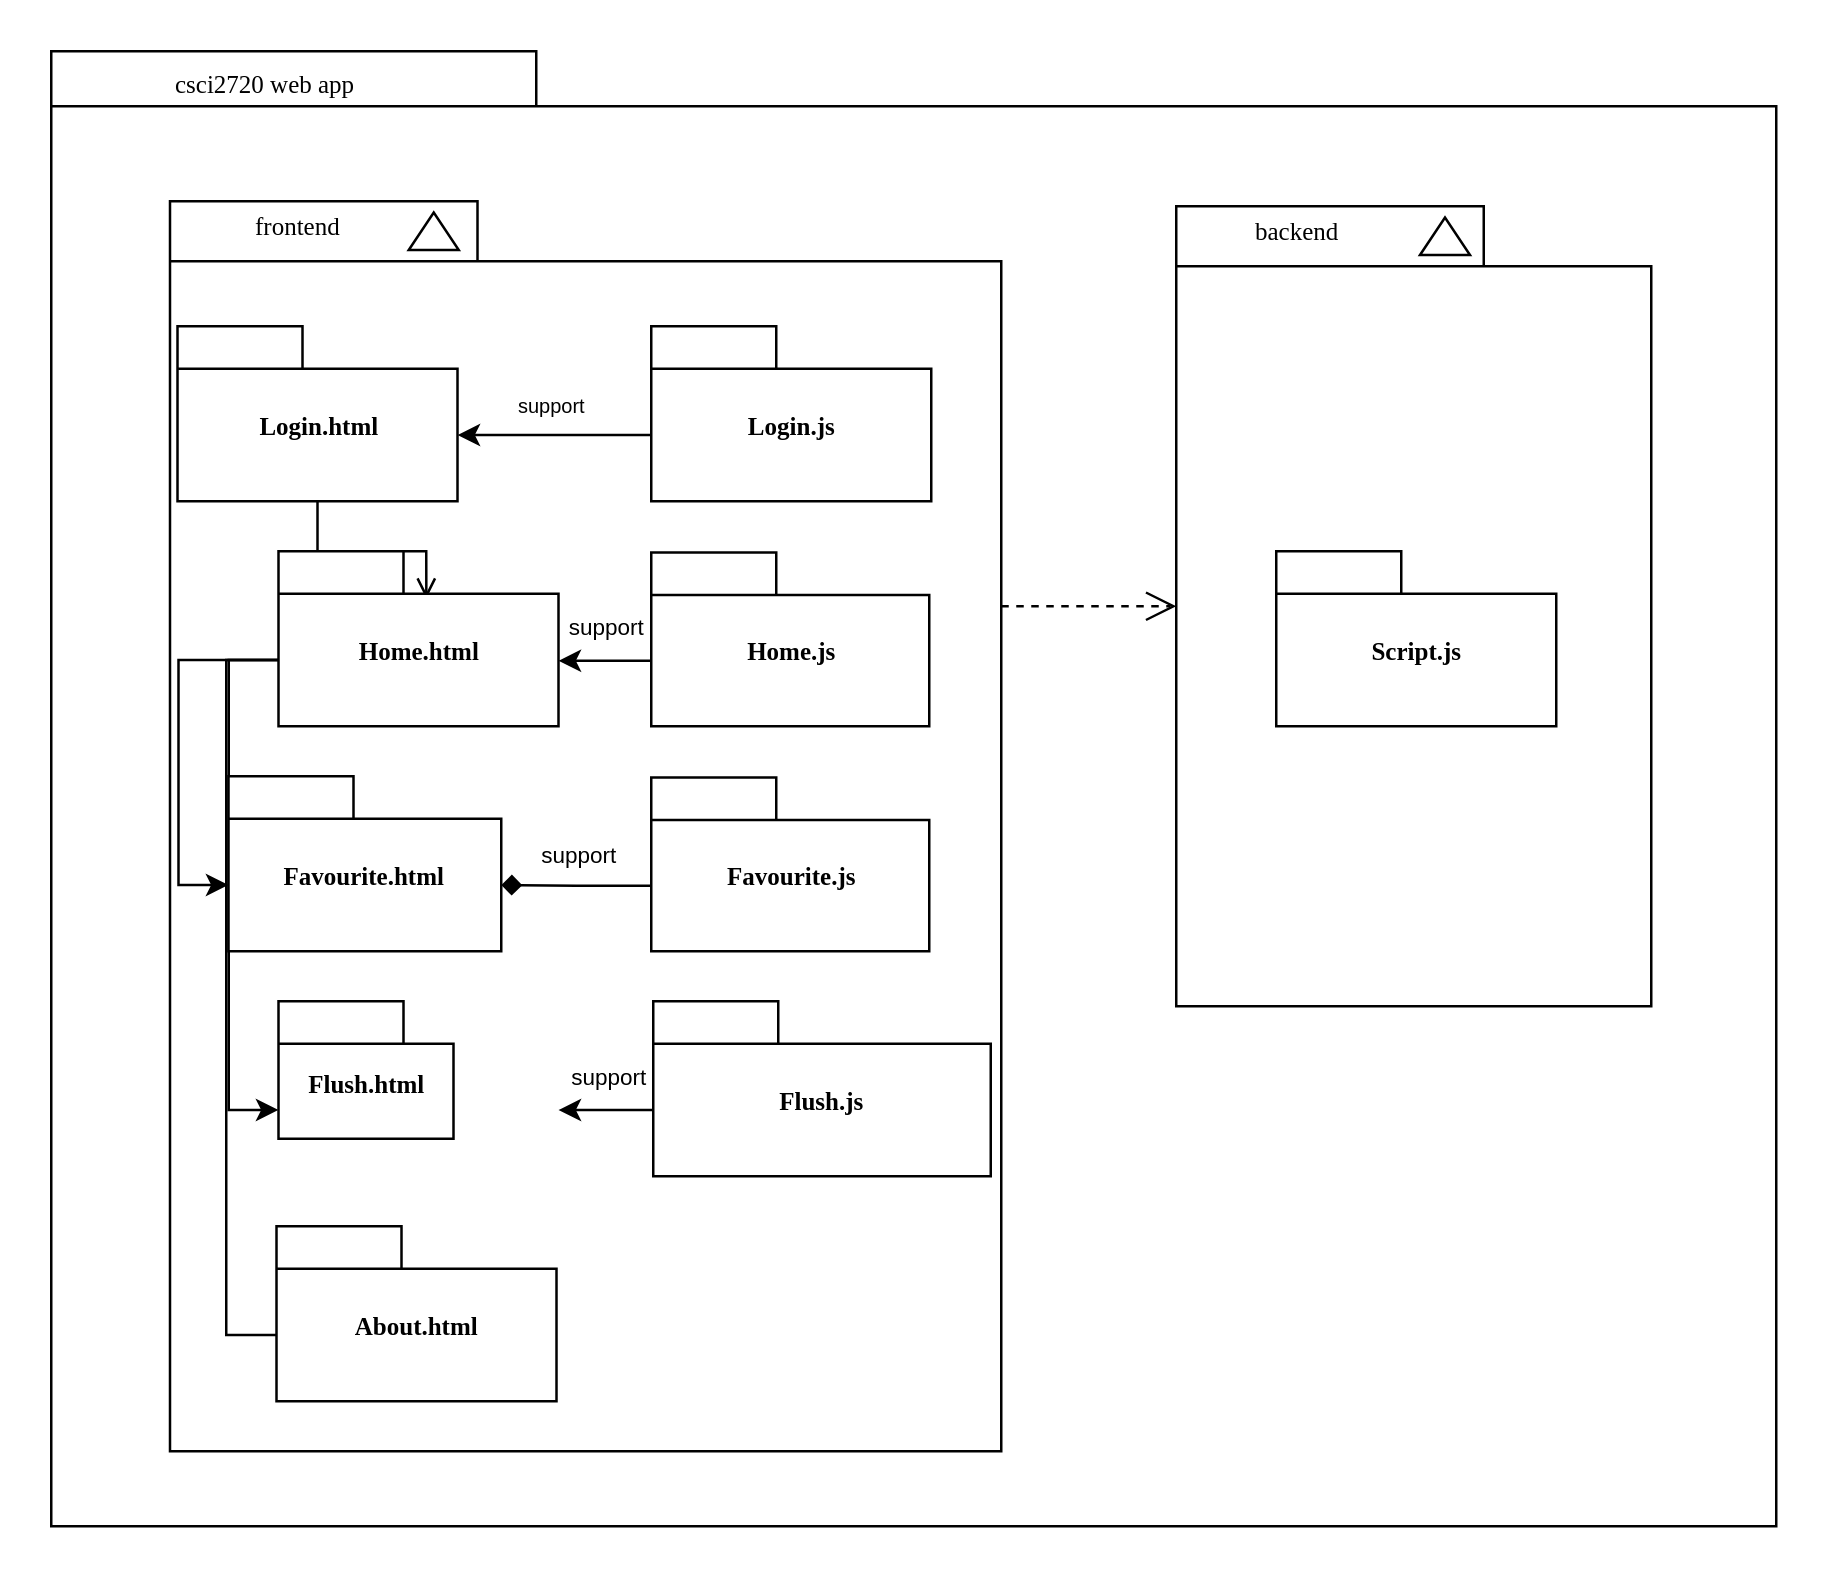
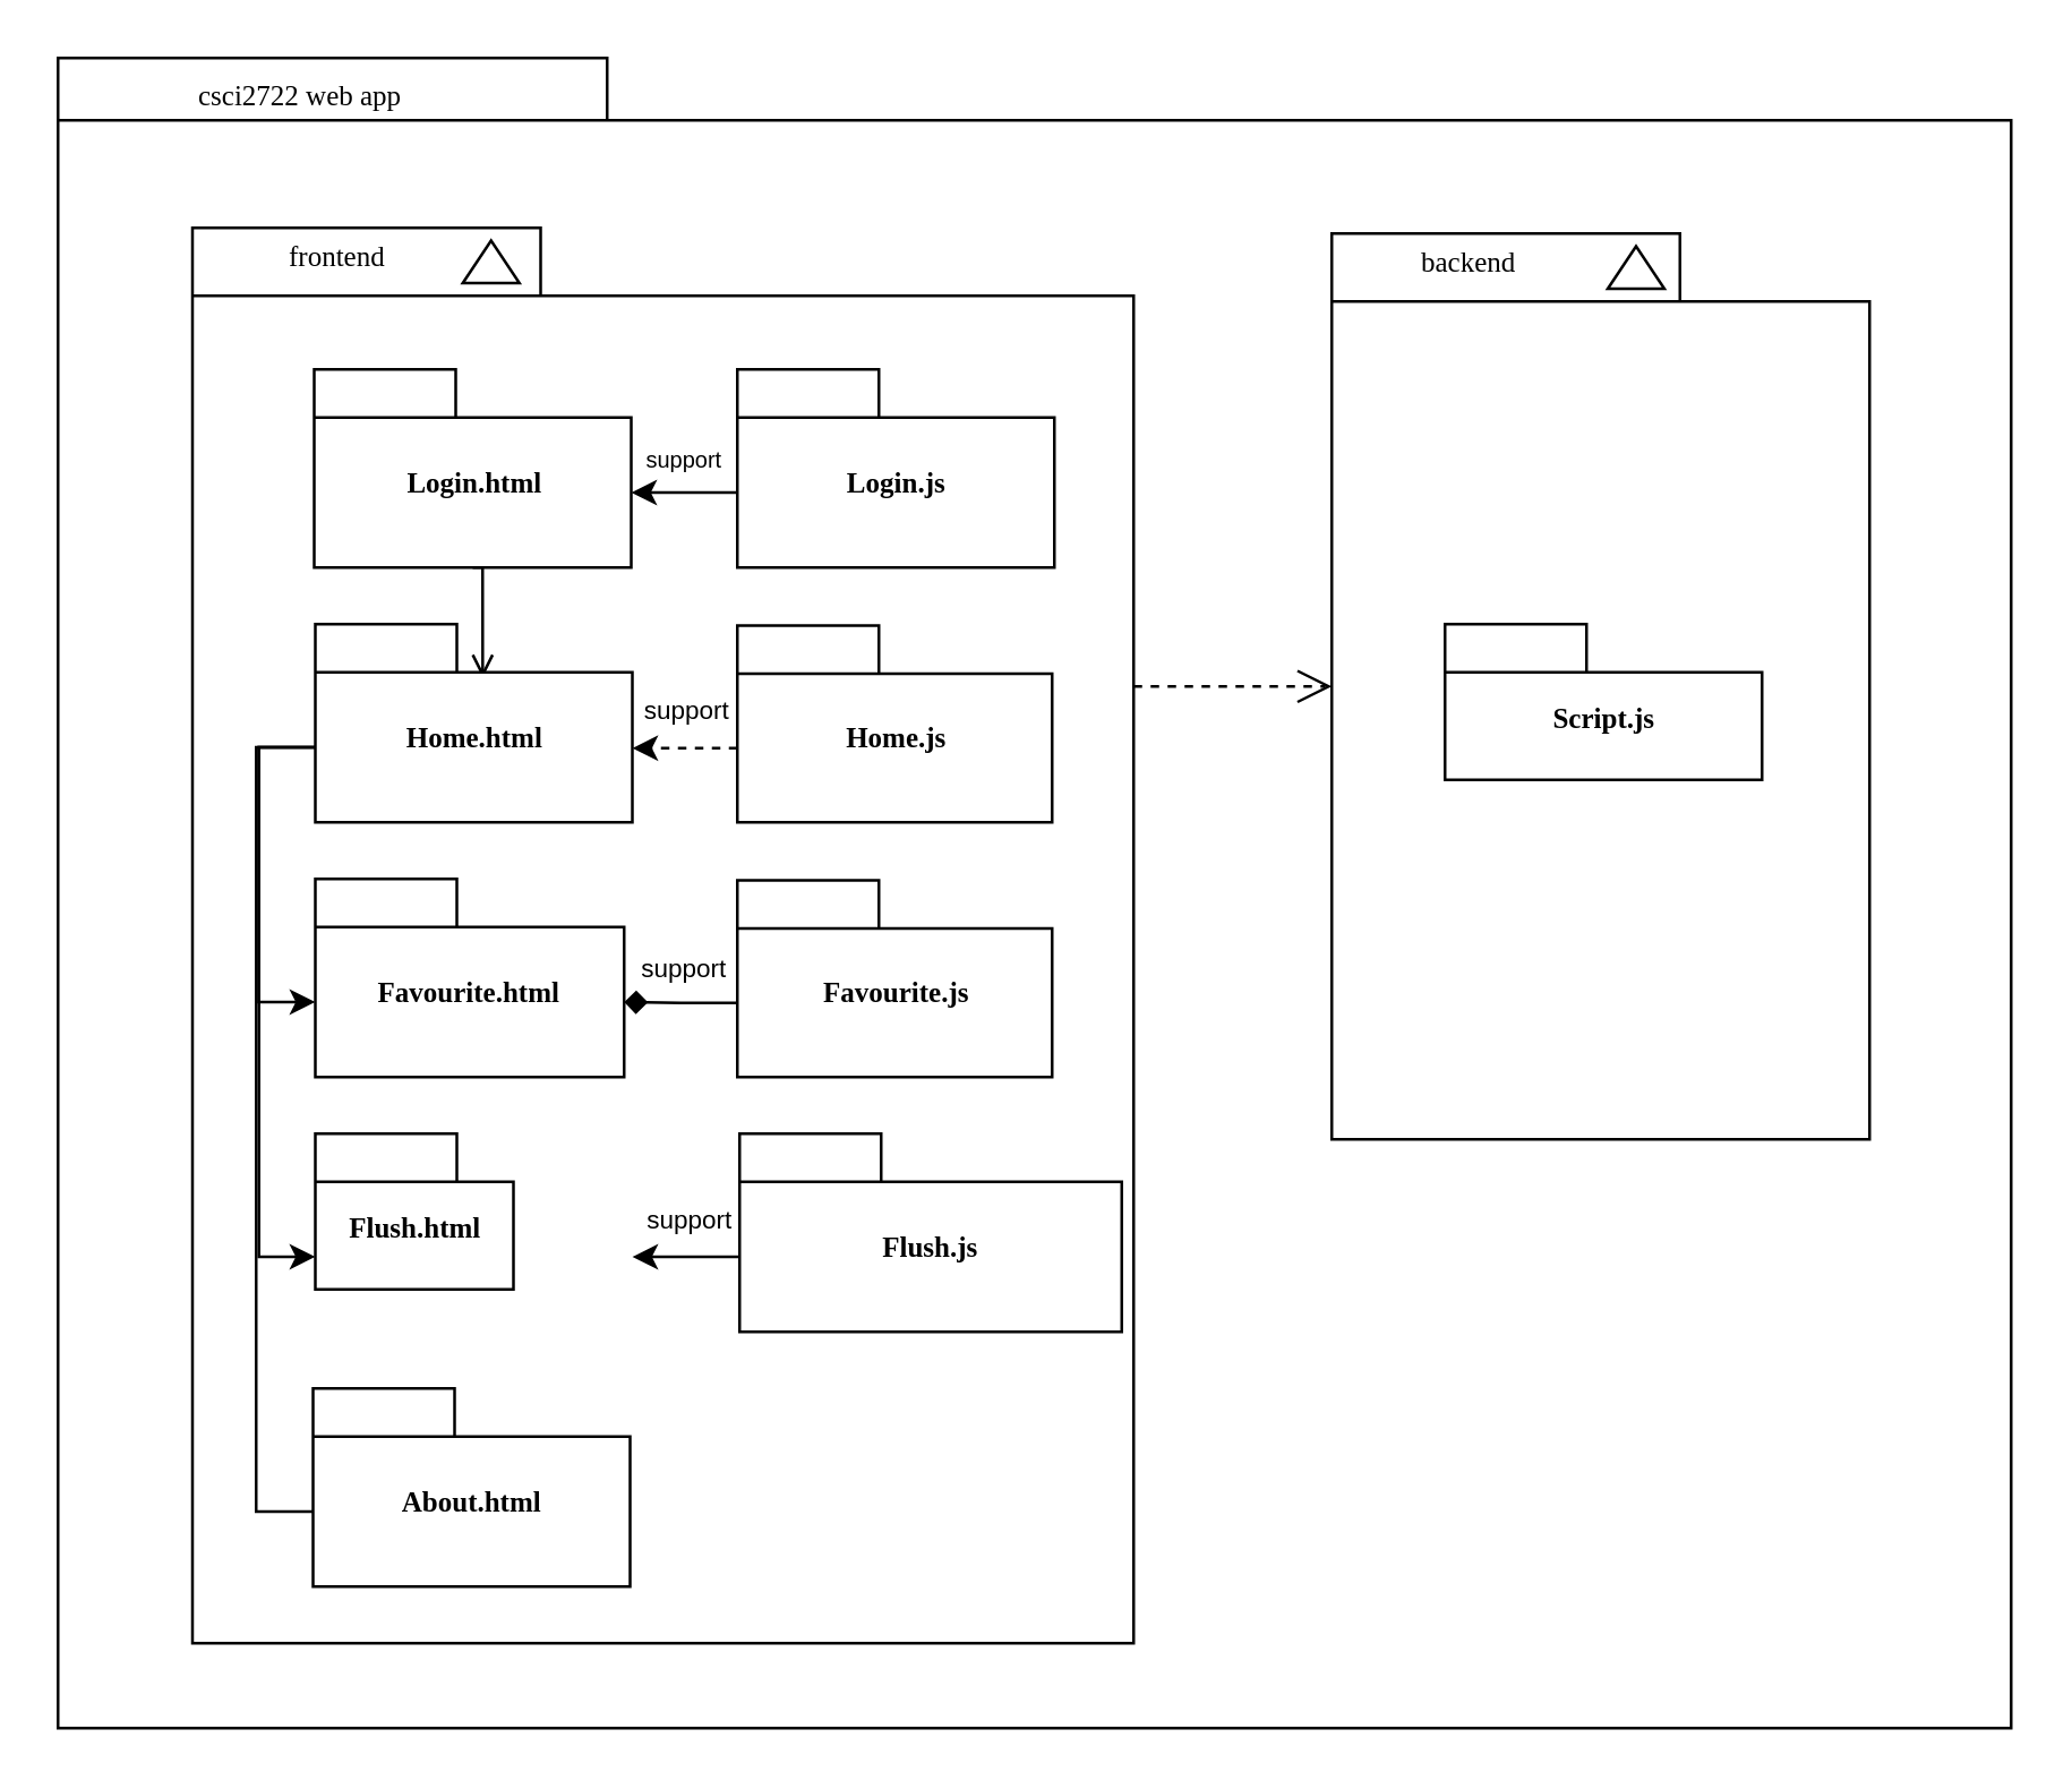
  <mxCell id="0" />
  <mxCell id="1" parent="0" />
  <mxCell id="2" value="" style="shape=folder;fontStyle=1;spacingTop=10;tabWidth=194;tabHeight=22;tabPosition=left;html=1;rounded=0;shadow=0;comic=0;labelBackgroundColor=none;strokeWidth=1;fillColor=none;fontFamily=Verdana;fontSize=10;align=center;" parent="1" vertex="1"><mxGeometry x="20" y="20" width="690" height="590" as="geometry" /></mxCell>
  <mxCell id="3" value="" style="group" parent="1" vertex="1" connectable="0"><mxGeometry x="470" y="82" width="230" height="480" as="geometry" /></mxCell>
  <mxCell id="4" value="" style="group" parent="3" vertex="1" connectable="0"><mxGeometry width="230" height="480" as="geometry" /></mxCell>
  <mxCell id="5" value="" style="shape=folder;fontStyle=1;spacingTop=10;tabWidth=123;tabHeight=24;tabPosition=left;html=1;rounded=0;shadow=0;comic=0;labelBackgroundColor=none;strokeWidth=1;fontFamily=Verdana;fontSize=10;align=center;" parent="4" vertex="1"><mxGeometry width="190" height="320" as="geometry" /></mxCell>
  <mxCell id="6" value="" style="triangle;whiteSpace=wrap;html=1;rounded=0;shadow=0;comic=0;labelBackgroundColor=none;strokeWidth=1;fontFamily=Verdana;fontSize=10;align=center;rotation=-90;" parent="4" vertex="1"><mxGeometry x="100" y="2" width="15" height="20" as="geometry" /></mxCell>
- <mxCell id="7" value="Script.js" style="shape=folder;fontStyle=1;spacingTop=10;tabWidth=50;tabHeight=17;tabPosition=left;html=1;rounded=0;shadow=0;comic=0;labelBackgroundColor=none;strokeWidth=1;fontFamily=Verdana;fontSize=10;align=center;" parent="4" vertex="1"><mxGeometry x="40" y="138" width="112" height="70" as="geometry" /></mxCell>
+ <mxCell id="7" value="Script.js" style="shape=folder;fontStyle=1;spacingTop=10;tabWidth=50;tabHeight=17;tabPosition=left;html=1;rounded=0;shadow=0;comic=0;labelBackgroundColor=none;strokeWidth=1;fontFamily=Verdana;fontSize=10;align=center;" parent="4" vertex="1"><mxGeometry x="40" y="138" width="112" height="55" as="geometry" /></mxCell>
  <mxCell id="8" value="backend" style="text;html=1;align=left;verticalAlign=top;spacingTop=-4;fontSize=10;fontFamily=Verdana" vertex="1" parent="4"><mxGeometry x="30" y="2" width="130" height="20" as="geometry" /></mxCell>
  <mxCell id="9" style="edgeStyle=elbowEdgeStyle;rounded=0;html=1;dashed=1;labelBackgroundColor=none;startFill=0;endArrow=open;endFill=0;endSize=10;fontFamily=Verdana;fontSize=10;elbow=vertical;" parent="1" source="10" target="5" edge="1"><mxGeometry relative="1" as="geometry" /></mxCell>
  <mxCell id="10" value="" style="shape=folder;fontStyle=1;spacingTop=10;tabWidth=123;tabHeight=24;tabPosition=left;html=1;rounded=0;shadow=0;comic=0;labelBackgroundColor=none;strokeColor=#000000;strokeWidth=1;fillColor=#ffffff;fontFamily=Verdana;fontSize=10;fontColor=#000000;align=center;" parent="1" vertex="1"><mxGeometry x="67.5" y="80" width="332.5" height="500" as="geometry" /></mxCell>
  <mxCell id="11" style="edgeStyle=orthogonalEdgeStyle;rounded=0;orthogonalLoop=1;jettySize=auto;html=1;exitX=0.5;exitY=1;exitDx=0;exitDy=0;exitPerimeter=0;entryX=0.528;entryY=0.271;entryDx=0;entryDy=0;entryPerimeter=0;endArrow=open;" edge="1" parent="1" source="12" target="16"><mxGeometry relative="1" as="geometry" /></mxCell>
- <mxCell id="12" value="Login.html" style="shape=folder;fontStyle=1;spacingTop=10;tabWidth=50;tabHeight=17;tabPosition=left;html=1;rounded=0;shadow=0;comic=0;labelBackgroundColor=none;strokeColor=#000000;strokeWidth=1;fillColor=#ffffff;fontFamily=Verdana;fontSize=10;fontColor=#000000;align=center;" parent="1" vertex="1"><mxGeometry x="70.5" y="130" width="112" height="70" as="geometry" /></mxCell>
+ <mxCell id="12" value="Login.html" style="shape=folder;fontStyle=1;spacingTop=10;tabWidth=50;tabHeight=17;tabPosition=left;html=1;rounded=0;shadow=0;comic=0;labelBackgroundColor=none;strokeColor=#000000;strokeWidth=1;fillColor=#ffffff;fontFamily=Verdana;fontSize=10;fontColor=#000000;align=center;" parent="1" vertex="1"><mxGeometry x="110.5" y="130" width="112" height="70" as="geometry" /></mxCell>
  <mxCell id="13" style="edgeStyle=orthogonalEdgeStyle;rounded=0;orthogonalLoop=1;jettySize=auto;html=1;exitX=0;exitY=0;exitDx=0;exitDy=43.5;exitPerimeter=0;entryX=0;entryY=0;entryDx=0;entryDy=43.5;entryPerimeter=0;" edge="1" parent="1" source="16" target="25"><mxGeometry relative="1" as="geometry" /></mxCell>
  <mxCell id="14" style="edgeStyle=orthogonalEdgeStyle;rounded=0;orthogonalLoop=1;jettySize=auto;html=1;exitX=0;exitY=0;exitDx=0;exitDy=43.5;exitPerimeter=0;entryX=0;entryY=0;entryDx=0;entryDy=43.5;entryPerimeter=0;" edge="1" parent="1" source="16" target="29"><mxGeometry relative="1" as="geometry"><Array as="points"><mxPoint x="91" y="264" /><mxPoint x="91" y="444" /></Array></mxGeometry></mxCell>
  <mxCell id="15" style="edgeStyle=orthogonalEdgeStyle;rounded=0;orthogonalLoop=1;jettySize=auto;html=1;exitX=0;exitY=0;exitDx=0;exitDy=43.5;exitPerimeter=0;entryX=0;entryY=0;entryDx=0;entryDy=43.5;entryPerimeter=0;fontSize=9;endArrow=none;" edge="1" parent="1" source="16" target="33"><mxGeometry relative="1" as="geometry"><Array as="points"><mxPoint x="90" y="264" /><mxPoint x="90" y="534" /></Array></mxGeometry></mxCell>
  <mxCell id="16" value="Home.html" style="shape=folder;fontStyle=1;spacingTop=10;tabWidth=50;tabHeight=17;tabPosition=left;html=1;rounded=0;shadow=0;comic=0;labelBackgroundColor=none;strokeColor=#000000;strokeWidth=1;fillColor=#ffffff;fontFamily=Verdana;fontSize=10;fontColor=#000000;align=center;" parent="1" vertex="1"><mxGeometry x="110.9" y="220" width="112" height="70" as="geometry" /></mxCell>
- <mxCell id="17" style="edgeStyle=orthogonalEdgeStyle;rounded=0;orthogonalLoop=1;jettySize=auto;html=1;exitX=0;exitY=0;exitDx=0;exitDy=43.25;exitPerimeter=0;entryX=0;entryY=0;entryDx=112;entryDy=43.5;entryPerimeter=0;" edge="1" parent="1" source="19" target="16"><mxGeometry relative="1" as="geometry" /></mxCell>
+ <mxCell id="17" style="edgeStyle=orthogonalEdgeStyle;rounded=0;orthogonalLoop=1;jettySize=auto;html=1;exitX=0;exitY=0;exitDx=0;exitDy=43.25;exitPerimeter=0;entryX=0;entryY=0;entryDx=112;entryDy=43.5;entryPerimeter=0;dashed=1;" edge="1" parent="1" source="19" target="16"><mxGeometry relative="1" as="geometry" /></mxCell>
  <mxCell id="18" value="&lt;font style=&quot;font-size: 9px&quot;&gt;support&lt;/font&gt;" style="edgeLabel;html=1;align=center;verticalAlign=middle;resizable=0;points=[];" vertex="1" connectable="0" parent="17"><mxGeometry x="0.016" relative="1" as="geometry"><mxPoint y="-13.78" as="offset" /></mxGeometry></mxCell>
  <mxCell id="19" value="Home.js" style="shape=folder;fontStyle=1;spacingTop=10;tabWidth=50;tabHeight=17;tabPosition=left;html=1;rounded=0;shadow=0;comic=0;labelBackgroundColor=none;strokeColor=#000000;strokeWidth=1;fillColor=#ffffff;fontFamily=Verdana;fontSize=10;fontColor=#000000;align=center;" parent="1" vertex="1"><mxGeometry x="260" y="220.5" width="111.2" height="69.5" as="geometry" /></mxCell>
  <mxCell id="20" value="" style="triangle;whiteSpace=wrap;html=1;rounded=0;shadow=0;comic=0;labelBackgroundColor=none;strokeColor=#000000;strokeWidth=1;fillColor=#ffffff;fontFamily=Verdana;fontSize=10;fontColor=#000000;align=center;rotation=-90;" parent="1" vertex="1"><mxGeometry x="165.5" y="82" width="15" height="20" as="geometry" /></mxCell>
- <mxCell id="21" value="csci2720 web app" style="text;html=1;align=left;verticalAlign=top;spacingTop=-4;fontSize=10;fontFamily=Verdana" parent="1" vertex="1"><mxGeometry x="67.5" y="24.5" width="130" height="20" as="geometry" /></mxCell>
+ <mxCell id="21" value="csci2722 web app" style="text;html=1;align=left;verticalAlign=top;spacingTop=-4;fontSize=10;fontFamily=Verdana" parent="1" vertex="1"><mxGeometry x="67.5" y="24.5" width="130" height="20" as="geometry" /></mxCell>
  <mxCell id="22" style="edgeStyle=orthogonalEdgeStyle;rounded=0;orthogonalLoop=1;jettySize=auto;html=1;exitX=0;exitY=0;exitDx=0;exitDy=43.5;exitPerimeter=0;entryX=0;entryY=0;entryDx=112;entryDy=43.5;entryPerimeter=0;" edge="1" parent="1" source="24" target="12"><mxGeometry relative="1" as="geometry" /></mxCell>
  <mxCell id="23" value="&lt;font style=&quot;font-size: 8px&quot;&gt;support&lt;/font&gt;" style="edgeLabel;html=1;align=center;verticalAlign=middle;resizable=0;points=[];" vertex="1" connectable="0" parent="22"><mxGeometry x="0.067" relative="1" as="geometry"><mxPoint y="-13.5" as="offset" /></mxGeometry></mxCell>
  <mxCell id="24" value="Login.js" style="shape=folder;fontStyle=1;spacingTop=10;tabWidth=50;tabHeight=17;tabPosition=left;html=1;rounded=0;shadow=0;comic=0;labelBackgroundColor=none;strokeColor=#000000;strokeWidth=1;fillColor=#ffffff;fontFamily=Verdana;fontSize=10;fontColor=#000000;align=center;" vertex="1" parent="1"><mxGeometry x="260" y="130" width="112" height="70" as="geometry" /></mxCell>
- <mxCell id="25" value="Favourite.html" style="shape=folder;fontStyle=1;spacingTop=10;tabWidth=50;tabHeight=17;tabPosition=left;html=1;rounded=0;shadow=0;comic=0;labelBackgroundColor=none;strokeColor=#000000;strokeWidth=1;fillColor=#ffffff;fontFamily=Verdana;fontSize=10;fontColor=#000000;align=center;" vertex="1" parent="1"><mxGeometry x="90.9" y="310" width="109.1" height="70" as="geometry" /></mxCell>
+ <mxCell id="25" value="Favourite.html" style="shape=folder;fontStyle=1;spacingTop=10;tabWidth=50;tabHeight=17;tabPosition=left;html=1;rounded=0;shadow=0;comic=0;labelBackgroundColor=none;strokeColor=#000000;strokeWidth=1;fillColor=#ffffff;fontFamily=Verdana;fontSize=10;fontColor=#000000;align=center;" vertex="1" parent="1"><mxGeometry x="110.9" y="310" width="109.1" height="70" as="geometry" /></mxCell>
  <mxCell id="26" style="edgeStyle=orthogonalEdgeStyle;rounded=0;orthogonalLoop=1;jettySize=auto;html=1;exitX=0;exitY=0;exitDx=0;exitDy=43.25;exitPerimeter=0;entryX=0;entryY=0;entryDx=109.1;entryDy=43.5;entryPerimeter=0;endArrow=diamond;" edge="1" parent="1" source="28" target="25"><mxGeometry relative="1" as="geometry" /></mxCell>
  <mxCell id="27" value="&lt;font style=&quot;font-size: 9px&quot;&gt;support&lt;/font&gt;" style="edgeLabel;html=1;align=center;verticalAlign=middle;resizable=0;points=[];" vertex="1" connectable="0" parent="26"><mxGeometry x="0.007" y="-4" relative="1" as="geometry"><mxPoint x="-0.3" y="-9.5" as="offset" /></mxGeometry></mxCell>
  <mxCell id="28" value="Favourite.js" style="shape=folder;fontStyle=1;spacingTop=10;tabWidth=50;tabHeight=17;tabPosition=left;html=1;rounded=0;shadow=0;comic=0;labelBackgroundColor=none;strokeColor=#000000;strokeWidth=1;fillColor=#ffffff;fontFamily=Verdana;fontSize=10;fontColor=#000000;align=center;" vertex="1" parent="1"><mxGeometry x="260" y="310.5" width="111.2" height="69.5" as="geometry" /></mxCell>
  <mxCell id="29" value="Flush.html" style="shape=folder;fontStyle=1;spacingTop=10;tabWidth=50;tabHeight=17;tabPosition=left;html=1;rounded=0;shadow=0;comic=0;labelBackgroundColor=none;strokeColor=#000000;strokeWidth=1;fillColor=#ffffff;fontFamily=Verdana;fontSize=10;fontColor=#000000;align=center;" vertex="1" parent="1"><mxGeometry x="110.9" y="400" width="70" height="55" as="geometry" /></mxCell>
  <mxCell id="30" style="edgeStyle=orthogonalEdgeStyle;rounded=0;orthogonalLoop=1;jettySize=auto;html=1;exitX=0;exitY=0;exitDx=0;exitDy=43.5;exitPerimeter=0;entryX=0;entryY=0;entryDx=112;entryDy=43.5;entryPerimeter=0;" edge="1" parent="1" source="32" target="29"><mxGeometry relative="1" as="geometry" /></mxCell>
  <mxCell id="31" value="support" style="edgeLabel;html=1;align=center;verticalAlign=middle;resizable=0;points=[];fontSize=9;" vertex="1" connectable="0" parent="30"><mxGeometry x="-0.061" y="2" relative="1" as="geometry"><mxPoint y="-15.5" as="offset" /></mxGeometry></mxCell>
  <mxCell id="32" value="Flush.js" style="shape=folder;fontStyle=1;spacingTop=10;tabWidth=50;tabHeight=17;tabPosition=left;html=1;rounded=0;shadow=0;comic=0;labelBackgroundColor=none;strokeColor=#000000;strokeWidth=1;fillColor=#ffffff;fontFamily=Verdana;fontSize=10;fontColor=#000000;align=center;" vertex="1" parent="1"><mxGeometry x="260.8" y="400" width="135" height="70" as="geometry" /></mxCell>
  <mxCell id="33" value="About.html" style="shape=folder;fontStyle=1;spacingTop=10;tabWidth=50;tabHeight=17;tabPosition=left;html=1;rounded=0;shadow=0;comic=0;labelBackgroundColor=none;strokeColor=#000000;strokeWidth=1;fillColor=#ffffff;fontFamily=Verdana;fontSize=10;fontColor=#000000;align=center;" vertex="1" parent="1"><mxGeometry x="110.1" y="490" width="112" height="70" as="geometry" /></mxCell>
  <mxCell id="34" value="frontend" style="text;html=1;align=left;verticalAlign=top;spacingTop=-4;fontSize=10;fontFamily=Verdana" vertex="1" parent="1"><mxGeometry x="100.45" y="82" width="130" height="20" as="geometry" /></mxCell>
